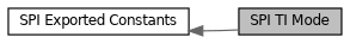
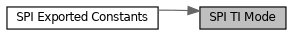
  digraph {
    rankdir=LR
    node [color=black fontname=Helvetica fontsize=10 shape=box style=filled]
    n1 [fillcolor=white height=0.2 label="SPI Exported Constants" width=0.4]
    n2 [fillcolor=grey75 fontcolor=black height=0.2 label="SPI TI Mode" width=0.4]
-   n1 -> n2 [dir=back fontname=Helvetica fontsize=10 labelfontname=Helvetica labelfontsize=10 shape=plaintext style=solid color=gray40]
+   n2 -> n1 [dir=back fontname=Helvetica fontsize=10 labelfontname=Helvetica labelfontsize=10 shape=plaintext style=solid color=gray40]
  }
